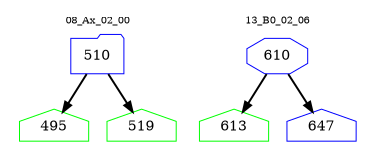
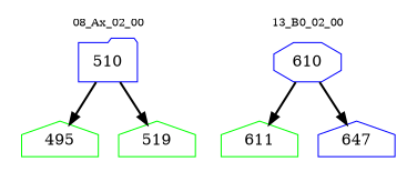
  digraph {
    node [color=blue shape=house]
    edge [color=black style=bold]
    n1 [label=510 shape=folder]
    n2 [color=green label=495]
    n3 [color=green label=519]
    n4 [label=610 shape=octagon]
-   n5 [color=green label=613]
+   n5 [color=green label=611]
    n6 [label=647]
    subgraph cluster_1 {
      color=white
      fontsize=10
      label="08_Ax_02_00"
      n1
      n2
      n3
    }
    subgraph cluster_2 {
      color=white
      fontsize=10
-     label="13_B0_02_06"
+     label="13_B0_02_00"
      n4
      n5
      n6
    }
    n1 -> n2
    n1 -> n3
    n4 -> n5
    n4 -> n6
  }
